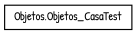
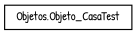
  digraph {
    rankdir=LR
    fontname="Patrick Hand"
-   n1 [color=black fillcolor=white fontname="Patrick Hand" fontsize=10 height=0.2 label="Objetos.Objetos_CasaTest" shape=record style=filled width=0.4]
+   n1 [color=black fillcolor=white fontname="Patrick Hand" fontsize=10 height=0.2 label="Objetos.Objeto_CasaTest" shape=record style=filled width=0.4]
  }
